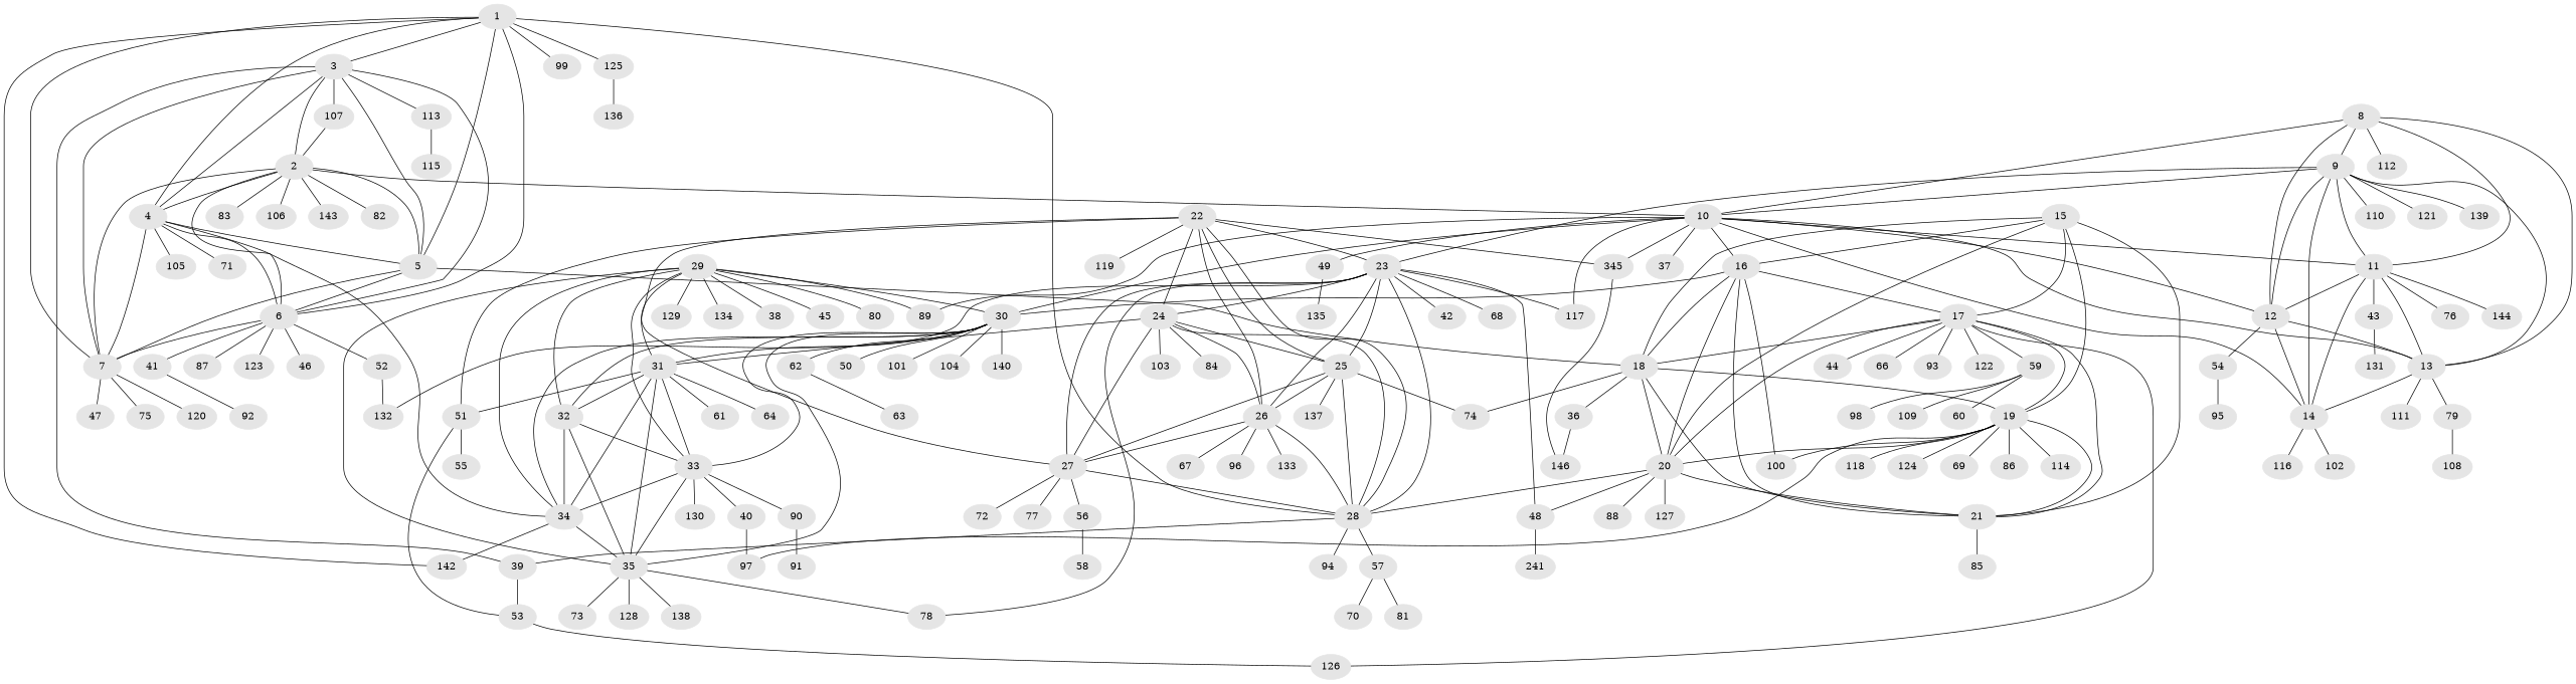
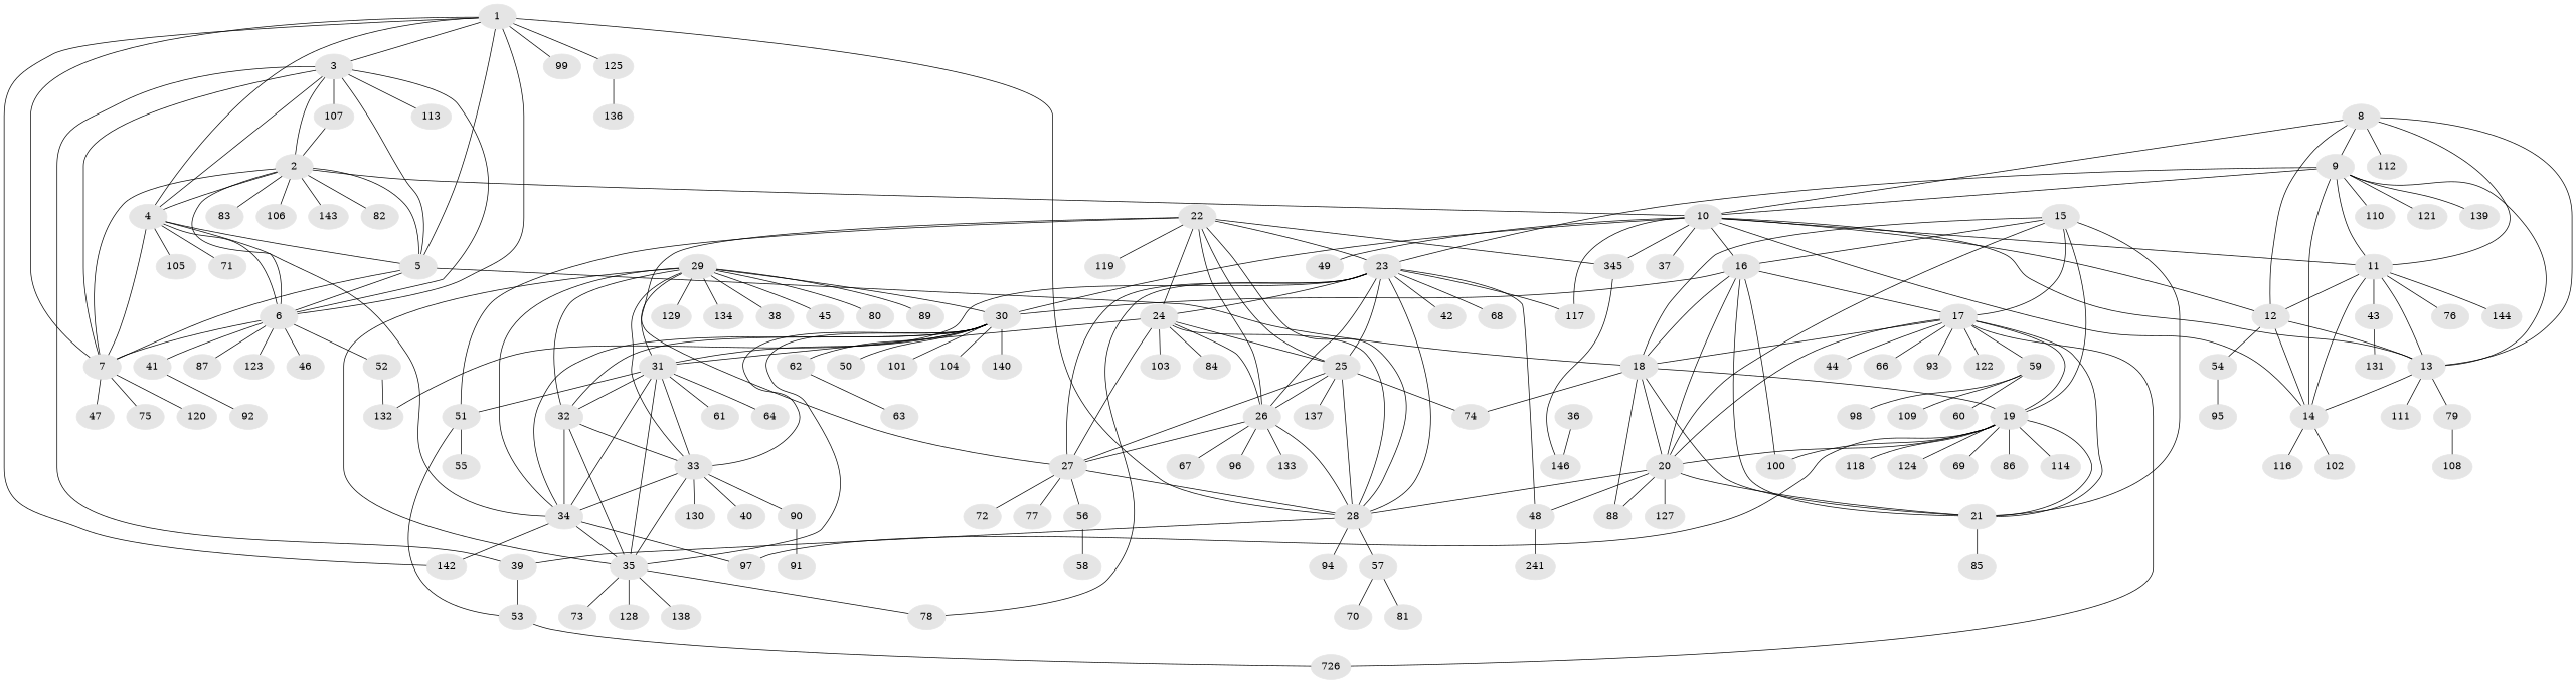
  graph {
    node [color=gray90 style=filled]
    1
    3
    4
    5
    6
    7
    28
    99
    125
    142
    2
    10
    82
    83
    106
    143
    39
    107
    113
    34
    71
    105
    18
    41
    46
    52
    87
    123
    47
    75
    120
    57
    94
    136
    11
    12
    13
    14
    16
    30
    37
    49
    89
    117
    n45 [label=345]
    53
-   115
    97
    35
    19
    20
    21
    36
    74
    92
    132
    8
    9
    112
    23
    110
    121
    139
    43
    76
    144
    54
    79
    111
    102
    116
    48
    24
    25
    26
    27
    42
    68
    78
    17
    100
    31
    32
    33
    50
    62
    101
    104
    140
-   135
    146
    131
    95
    108
    15
    44
    59
    66
    93
    122
-   126
+   126 [label=726]
    69
    86
    114
    118
    124
    88
    127
    85
    60
    98
    109
    n113 [label=241]
    22
    51
    119
    84
    103
    137
    67
    96
    133
    56
    72
    77
    55
    61
    64
    58
    70
    81
    29
    38
    45
    80
    129
    134
    40
    90
    130
    73
    128
    138
    63
    91
    1 -- 3
    1 -- 4
    1 -- 5
    1 -- 6
    1 -- 7
    1 -- 28
    1 -- 99
    1 -- 125
    1 -- 142
    3 -- 4
    3 -- 5
    3 -- 6
    3 -- 7
    3 -- 39
    3 -- 107
    3 -- 113
    4 -- 5
    4 -- 6
    4 -- 7
    4 -- 34
    4 -- 71
    4 -- 105
    5 -- 6
    5 -- 7
    5 -- 18
    6 -- 7
    6 -- 41
    6 -- 46
    6 -- 52
    6 -- 87
    6 -- 123
    7 -- 47
    7 -- 75
    7 -- 120
    28 -- 39
    28 -- 57
    28 -- 94
    125 -- 136
    2 -- 3
    2 -- 4
    2 -- 5
    2 -- 6
    2 -- 7
    2 -- 10
    2 -- 82
    2 -- 83
    2 -- 106
    2 -- 143
    10 -- 11
    10 -- 12
    10 -- 13
    10 -- 14
    10 -- 16
    10 -- 30
    10 -- 37
    10 -- 49
-   10 -- 89
    10 -- 117
    10 -- n45
    39 -- 53
    107 -- 2
-   113 -- 115
    34 -- 142
-   40 -- 97
+   34 -- 97
    34 -- 35
    18 -- 19
    18 -- 20
    18 -- 21
-   18 -- 36
+   18 -- 88
    18 -- 74
    41 -- 92
    52 -- 132
    57 -- 70
    57 -- 81
    11 -- 12
    11 -- 13
    11 -- 14
    11 -- 43
    11 -- 76
    11 -- 144
    12 -- 13
    12 -- 14
    12 -- 54
    13 -- 14
    13 -- 79
    13 -- 111
    14 -- 102
    14 -- 116
    16 -- 18
    16 -- 30
    16 -- 20
    16 -- 21
    16 -- 17
    16 -- 100
    30 -- 34
    30 -- 35
    30 -- 31
    30 -- 32
    30 -- 33
    30 -- 50
    30 -- 62
    30 -- 101
    30 -- 104
    30 -- 140
-   49 -- 135
    n45 -- 146
    53 -- 126
    35 -- 78
    35 -- 73
    35 -- 128
    35 -- 138
    19 -- 97
    19 -- 20
    19 -- 21
    19 -- 100
    19 -- 69
    19 -- 86
    19 -- 114
    19 -- 118
    19 -- 124
    20 -- 28
    20 -- 21
    20 -- 48
    20 -- 88
    20 -- 127
    21 -- 85
    36 -- 146
    8 -- 10
    8 -- 11
    8 -- 12
    8 -- 13
    8 -- 9
    8 -- 112
    9 -- 10
    9 -- 11
-   9 -- 12
    9 -- 13
    9 -- 14
    9 -- 23
    9 -- 110
    9 -- 121
    9 -- 139
    23 -- 28
    23 -- 117
    23 -- 132
    23 -- 48
    23 -- 24
    23 -- 25
    23 -- 26
    23 -- 27
    23 -- 42
    23 -- 68
    23 -- 78
    43 -- 131
    54 -- 95
    79 -- 108
    48 -- n113
    24 -- 28
    24 -- 25
    24 -- 26
    24 -- 27
    24 -- 31
    24 -- 84
    24 -- 103
    25 -- 28
    25 -- 74
    25 -- 26
    25 -- 27
    25 -- 137
    26 -- 28
    26 -- 27
    26 -- 67
    26 -- 96
    26 -- 133
    27 -- 28
    27 -- 56
    27 -- 72
    27 -- 77
    17 -- 18
    17 -- 19
    17 -- 20
    17 -- 21
    17 -- 44
    17 -- 59
    17 -- 66
    17 -- 93
    17 -- 122
    17 -- 126
    31 -- 34
    31 -- 35
    31 -- 32
    31 -- 33
    31 -- 51
    31 -- 61
    31 -- 64
    32 -- 34
    32 -- 35
    32 -- 33
    33 -- 34
    33 -- 35
    33 -- 40
    33 -- 90
    33 -- 130
    62 -- 63
    15 -- 18
    15 -- 16
    15 -- 19
    15 -- 20
    15 -- 21
    15 -- 17
    59 -- 60
    59 -- 98
    59 -- 109
    22 -- 28
    22 -- n45
    22 -- 23
    22 -- 24
    22 -- 25
    22 -- 26
    22 -- 27
    22 -- 51
    22 -- 119
    51 -- 53
    51 -- 55
    56 -- 58
    29 -- 34
    29 -- 30
    29 -- 89
    29 -- 35
    29 -- 31
    29 -- 32
    29 -- 33
    29 -- 38
    29 -- 45
    29 -- 80
    29 -- 129
    29 -- 134
    90 -- 91
  }
